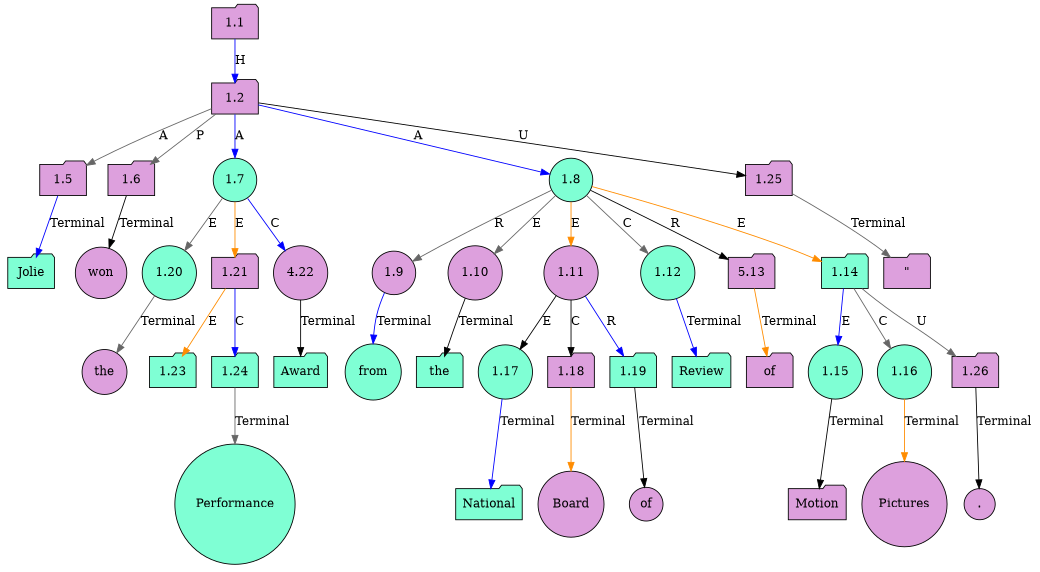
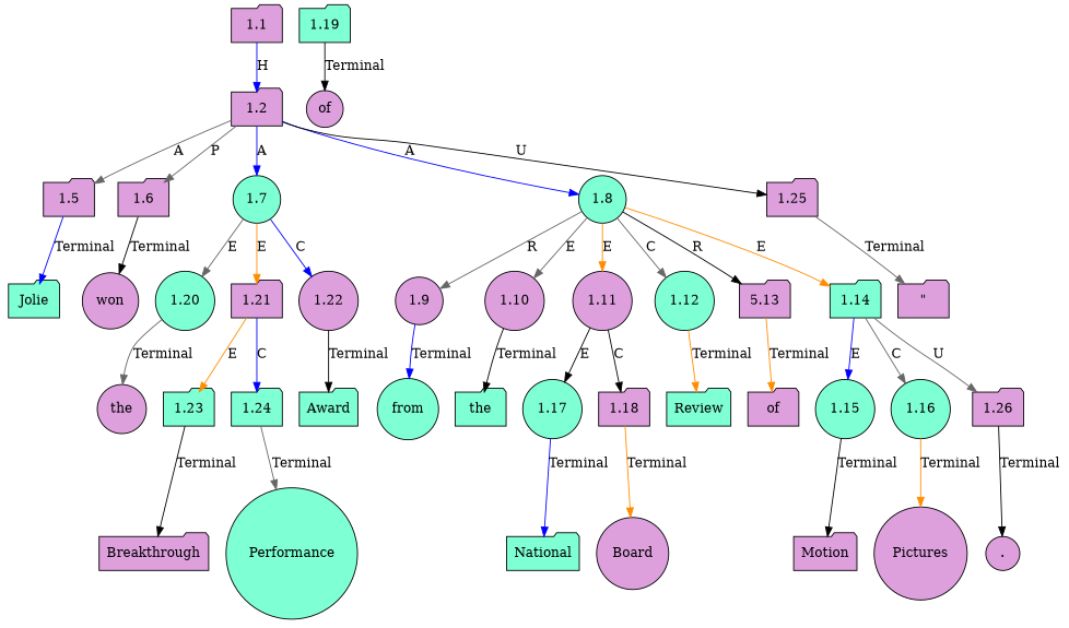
  digraph {
    node [fillcolor=plum ordering=out shape=folder style=filled]
    edge [color=blue ordering=out]
    n1 [label="\""]
    n2 [fillcolor=aquamarine label=National]
    n3 [label=Board shape=circle]
    n4 [label=of shape=circle]
    n5 [fillcolor=aquamarine label=Review]
    n6 [label=of]
    n7 [label=Motion]
    n8 [label=Pictures shape=circle]
    n9 [label="." shape=circle]
    n10 [fillcolor=aquamarine label=Jolie]
    n11 [label=won shape=circle]
    n12 [label=the shape=circle]
+   n13 [label=Breakthrough]
    n14 [fillcolor=aquamarine label=Performance shape=circle]
    n15 [fillcolor=aquamarine label=Award]
    n16 [fillcolor=aquamarine label=from shape=circle]
    n17 [fillcolor=aquamarine label=the]
    n18 [label=1.1]
    n19 [label=1.2]
    n20 [label=1.5]
    n21 [label=1.6]
    n22 [fillcolor=aquamarine label=1.7 shape=circle]
    n23 [fillcolor=aquamarine label=1.8 shape=circle]
    n24 [label=1.25]
    n25 [fillcolor=aquamarine label=1.20 shape=circle]
    n26 [label=1.21]
-   n27 [label=4.22 shape=circle]
+   n27 [label=1.22 shape=circle]
    n28 [label=1.9 shape=circle]
    n29 [label=1.10 shape=circle]
    n30 [label=1.11 shape=circle]
    n31 [fillcolor=aquamarine label=1.12 shape=circle]
    n32 [label=5.13]
    n33 [fillcolor=aquamarine label=1.14]
    n34 [fillcolor=aquamarine label=1.23]
    n35 [fillcolor=aquamarine label=1.24]
    n36 [fillcolor=aquamarine label=1.17 shape=circle]
    n37 [label=1.18]
    n38 [fillcolor=aquamarine label=1.19]
    n39 [fillcolor=aquamarine label=1.15 shape=circle]
    n40 [fillcolor=aquamarine label=1.16 shape=circle]
    n41 [label=1.26]
    n18 -> n19 [label=H]
    n19 -> n20 [color=gray40 label=A]
    n19 -> n21 [color=gray40 label=P]
    n19 -> n22 [label=A]
    n19 -> n23 [label=A]
    n19 -> n24 [color=black label=U]
    n20 -> n10 [label=Terminal]
    n21 -> n11 [color=black label=Terminal]
    n22 -> n25 [color=gray40 label=E]
    n22 -> n26 [color=darkorange label=E]
    n22 -> n27 [label=C]
    n23 -> n28 [color=gray40 label=R]
    n23 -> n29 [color=gray40 label=E]
    n23 -> n30 [color=darkorange label=E]
    n23 -> n31 [color=gray40 label=C]
    n23 -> n32 [color=black label=R]
    n23 -> n33 [color=darkorange label=E]
    n24 -> n1 [color=gray40 label=Terminal]
    n25 -> n12 [color=gray40 label=Terminal]
    n26 -> n34 [color=darkorange label=E]
    n26 -> n35 [label=C]
    n27 -> n15 [color=black label=Terminal]
    n28 -> n16 [label=Terminal]
    n29 -> n17 [color=black label=Terminal]
    n30 -> n36 [color=black label=E]
    n30 -> n37 [color=black label=C]
-   n30 -> n38 [label=R]
-   n31 -> n5 [label=Terminal]
+   n31 -> n5 [color=darkorange label=Terminal]
    n32 -> n6 [color=darkorange label=Terminal]
    n33 -> n39 [label=E]
    n33 -> n40 [color=gray40 label=C]
    n33 -> n41 [color=gray40 label=U]
+   n34 -> n13 [color=black label=Terminal]
    n35 -> n14 [color=gray40 label=Terminal]
    n36 -> n2 [label=Terminal]
    n37 -> n3 [color=darkorange label=Terminal]
    n38 -> n4 [color=black label=Terminal]
    n39 -> n7 [color=black label=Terminal]
    n40 -> n8 [color=darkorange label=Terminal]
    n41 -> n9 [color=black label=Terminal]
  }
